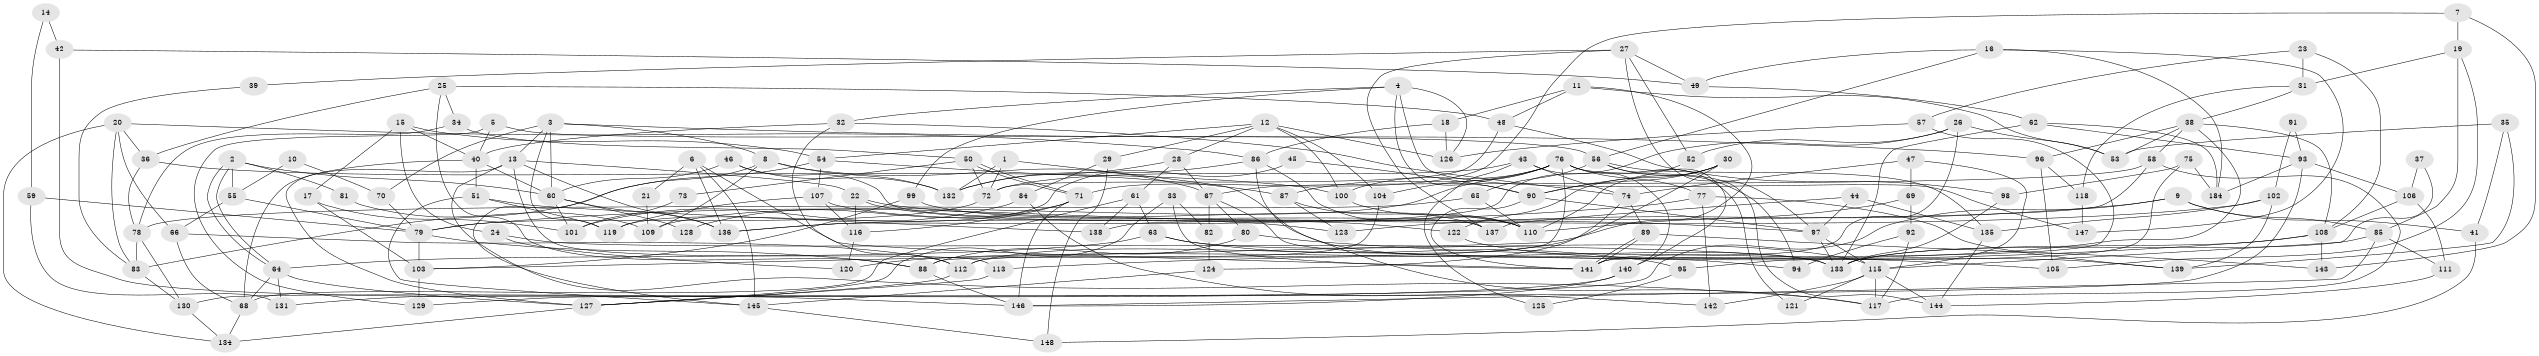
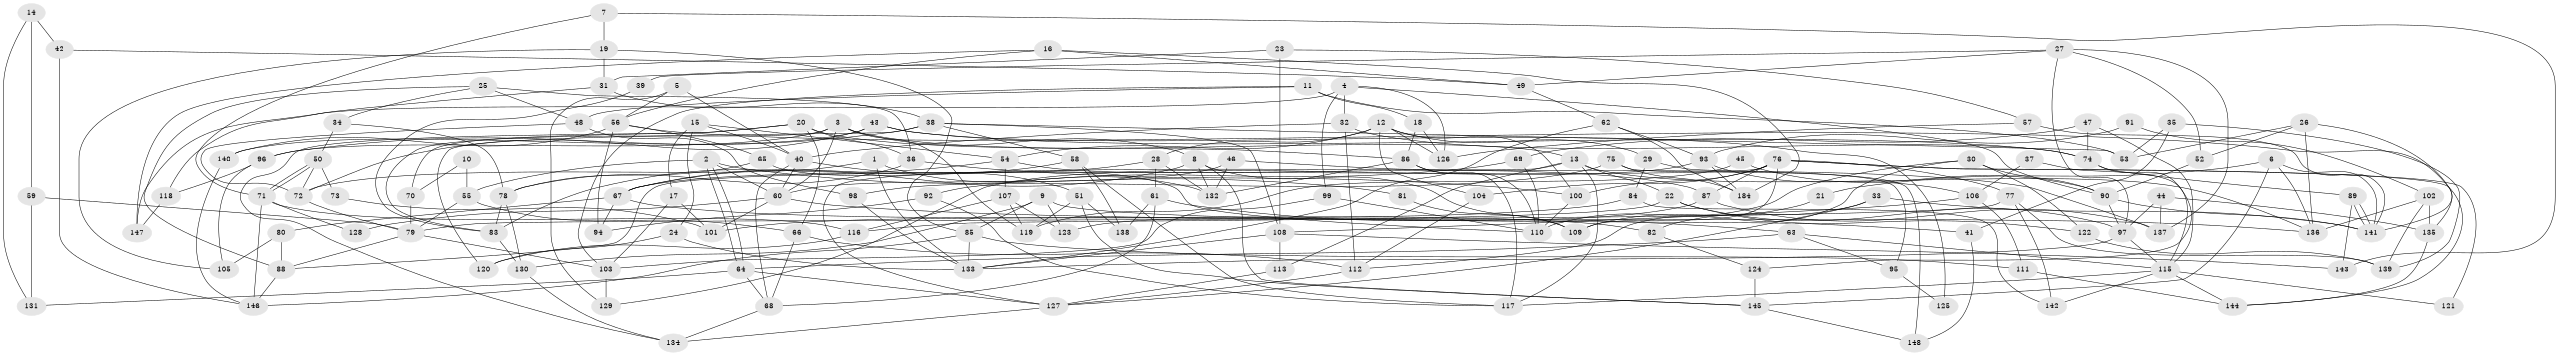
  graph {
    node [color=gray90 style=filled]
    1
    72
    132
    133
    79
    2
    55
    60
    64
    81
    66
    136
    101
    128
    127
    131
    68
    109
    3
    8
    13
    70
    96
    119
    145
    67
    22
    113
    117
    105
    118
    4
    32
    90
    99
    126
    147
    40
    112
    74
    141
    97
    103
    110
    5
    56
    129
    51
    140
    135
    65
    94
    6
    21
    148
    7
    19
    71
    143
    85
    31
    116
    146
    82
    80
    9
    41
    123
    130
    111
    134
    10
    11
    18
    48
    53
    86
    98
    12
    28
    29
    54
    100
    104
    61
    84
    83
    87
    107
    122
    14
    42
    59
    49
    15
    17
    24
    120
    16
    n100 [label=184]
    62
    38
    20
    36
    78
    115
    139
    23
    57
    108
    25
    34
    88
    50
    26
    52
    27
    39
    137
    138
    63
    142
    30
    58
    89
    124
    33
    73
    35
    37
    106
    121
    144
    43
    125
    44
    45
    46
    47
    69
    92
    93
    95
    75
    76
    77
    91
    102
    1 -- 72
    1 -- 132
    1 -- 133
    72 -- 79
    79 -- 103
    79 -- 88
    2 -- 55
    2 -- 60
    2 -- 64
    2 -- 64
    2 -- 81
    55 -- 79
    55 -- 66
    60 -- 136
    60 -- 101
    60 -- 128
    64 -- 127
    64 -- 131
    64 -- 68
    81 -- 109
    66 -- 68
    66 -- 112
    127 -- 134
    68 -- 134
    3 -- 60
    3 -- 8
    3 -- 13
    3 -- 70
    3 -- 96
    3 -- 119
    8 -- 132
    8 -- 109
    8 -- 145
    8 -- 67
    13 -- 136
    13 -- 127
    13 -- 22
    13 -- 113
    13 -- 117
    70 -- 79
    96 -- 105
    96 -- 118
    145 -- 148
    67 -- 94
    67 -- 82
    67 -- 80
    22 -- 97
    22 -- 116
    22 -- 122
    113 -- 127
    118 -- 147
    4 -- 32
    4 -- 90
    4 -- 99
    4 -- 126
    4 -- 147
    32 -- 40
    32 -- 112
    32 -- 74
    90 -- 141
    90 -- 97
    99 -- 103
    99 -- 110
    40 -- 60
    40 -- 68
    40 -- 51
    112 -- 127
    74 -- 89
    74 -- 124
    97 -- 133
    97 -- 115
    103 -- 129
    5 -- 40
    5 -- 56
    5 -- 129
    56 -- 140
    56 -- 135
    56 -- 65
    56 -- 94
    51 -- 119
    51 -- 145
    51 -- 138
    140 -- 146
    135 -- 144
    65 -- 110
    65 -- 78
    6 -- 136
    6 -- 145
    6 -- 141
    6 -- 21
    21 -- 109
    7 -- 19
    7 -- 71
    7 -- 143
    19 -- 105
    19 -- 85
    19 -- 31
    71 -- 128
    71 -- 116
    71 -- 146
    85 -- 133
    85 -- 146
    85 -- 111
    31 -- 118
    31 -- 38
    116 -- 120
    82 -- 124
    80 -- 105
    80 -- 88
    9 -- 85
    9 -- 41
    9 -- 123
    9 -- 130
    41 -- 148
    130 -- 134
    111 -- 144
    10 -- 55
    10 -- 70
    11 -- 103
    11 -- 18
    11 -- 48
    11 -- 53
    18 -- 126
    18 -- 86
    48 -- 72
    48 -- 98
    86 -- 132
    86 -- 117
    86 -- 110
    98 -- 133
    12 -- 126
    12 -- 28
    12 -- 29
    12 -- 54
    12 -- 100
    12 -- 104
    28 -- 132
    28 -- 67
    28 -- 61
    29 -- 148
    29 -- 84
    54 -- 83
    54 -- 87
    54 -- 107
    100 -- 110
    104 -- 112
    61 -- 68
    61 -- 138
    61 -- 63
    84 -- 101
    84 -- 142
    83 -- 130
    87 -- 123
    87 -- 137
    107 -- 119
    107 -- 116
    107 -- 123
    122 -- 139
-   140 -- 131
+   14 -- 131
    14 -- 42
    14 -- 59
    42 -- 146
    42 -- 49
    59 -- 79
    59 -- 131
    49 -- 62
    15 -- 40
    15 -- 54
    15 -- 17
    15 -- 24
    17 -- 101
    17 -- 103
    24 -- 133
    24 -- 120
    16 -- 147
    16 -- 56
    16 -- 49
    16 -- n100
    62 -- 133
    62 -- n100
    62 -- 93
    38 -- 96
    38 -- 53
    38 -- 120
    38 -- 108
    38 -- 58
    20 -- 66
    20 -- 134
    20 -- 86
    20 -- 83
    20 -- 36
    36 -- 100
    36 -- 78
    78 -- 130
    78 -- 83
    115 -- 117
    115 -- 142
    115 -- 121
    115 -- 144
    23 -- 31
    23 -- 57
    23 -- 108
    57 -- 126
    57 -- 141
    108 -- 133
    108 -- 113
    108 -- 143
    25 -- 48
    25 -- 36
    25 -- 34
    25 -- 88
    34 -- 78
    34 -- 50
    88 -- 146
    50 -- 72
    50 -- 71
    50 -- 71
    50 -- 73
    26 -- 136
    26 -- 141
    26 -- 53
    26 -- 52
    52 -- 90
    27 -- 97
    27 -- 49
    27 -- 52
    27 -- 39
    27 -- 137
    39 -- 83
    63 -- 64
    63 -- 115
    63 -- 95
    30 -- 90
    30 -- 112
    30 -- 110
    30 -- 122
    58 -- 67
    58 -- 117
    58 -- 138
    89 -- 141
    89 -- 141
    89 -- 143
    124 -- 145
    33 -- 127
    33 -- 141
    33 -- 82
    73 -- 101
    35 -- 41
    35 -- 53
    35 -- 139
    37 -- 115
    37 -- 106
    106 -- 111
    106 -- 108
    43 -- 72
    43 -- 74
    43 -- 140
    43 -- 125
    44 -- 97
    44 -- 135
    44 -- 137
    45 -- 119
    45 -- 90
    46 -- 132
    46 -- 60
    46 -- 137
    47 -- 74
    47 -- 115
    47 -- 69
    69 -- 110
    69 -- 92
    92 -- 117
    92 -- 94
    93 -- 129
    93 -- n100
    93 -- 106
    95 -- 125
    75 -- 98
    75 -- n100
    75 -- 95
    76 -- 109
    76 -- 100
    76 -- 104
    76 -- 87
    76 -- 88
    76 -- 121
    76 -- 144
    76 -- 77
    77 -- 79
    77 -- 139
    77 -- 142
    91 -- 93
    91 -- 102
    102 -- 136
    102 -- 135
    102 -- 139
  }
